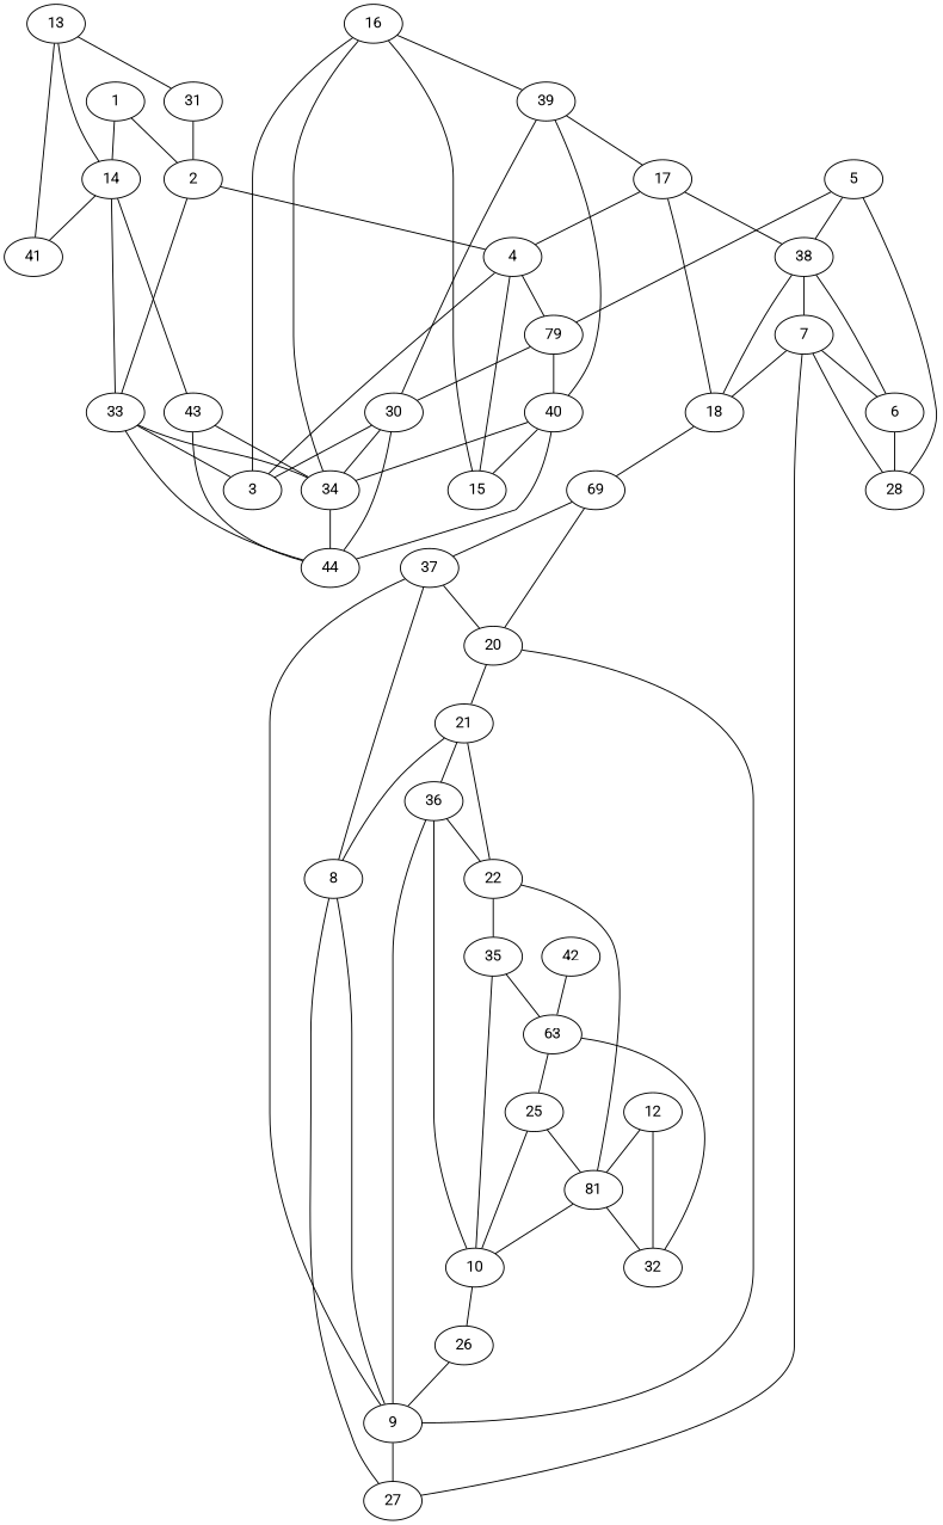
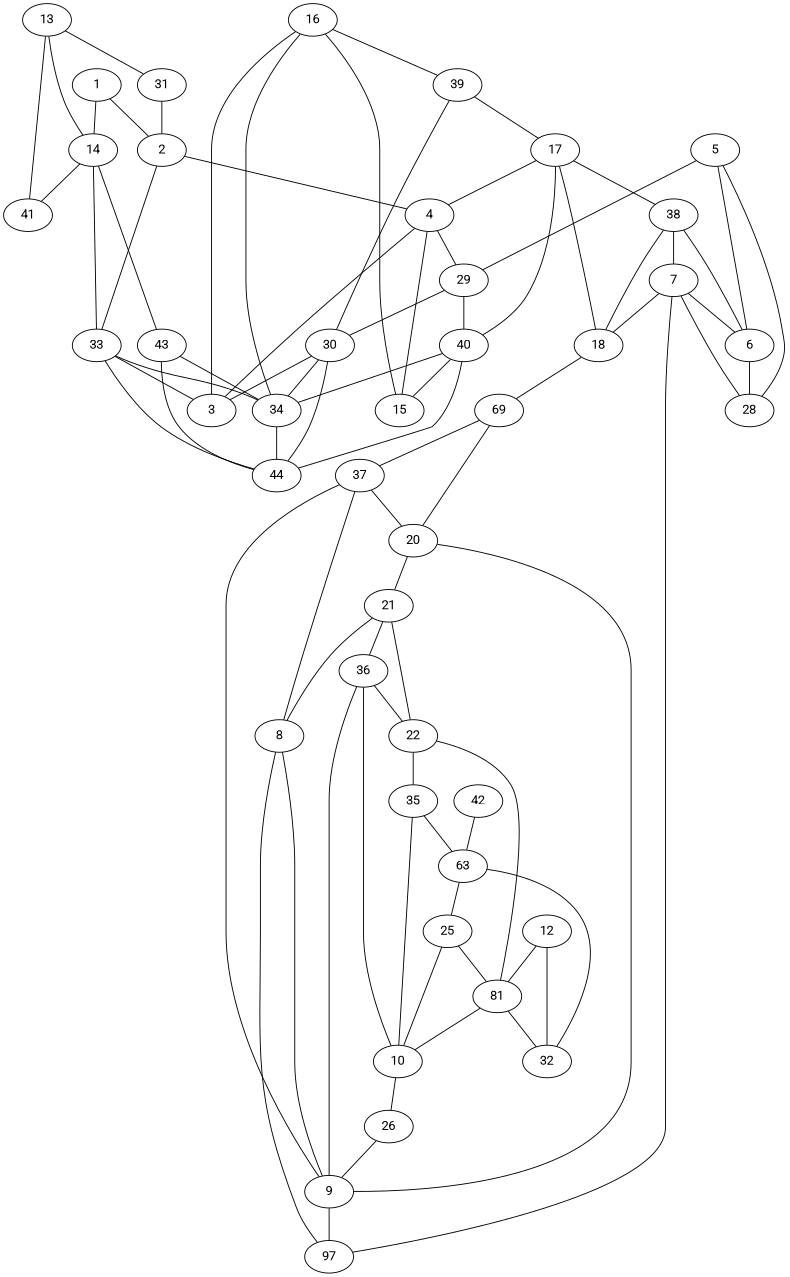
  graph {
    fontname=Roboto
    node [aaLength=3 fontname=Roboto sequence=MTDLKASSLRALK type=0]
    edge [distance0=4.0 fontname=Roboto frequency=1 type0=3]
    1 [aaLength=13]
    2 [aaLength=12 sequence=DTDEKVIALCHQ]
    14 [aaLength=12 sequence=DTDEKVIALCHQ]
    4 [aaLength=12 sequence=RFIPIARKTLKE]
    33 [aaLength=2 sequence=AK type=1]
    41 [aaLength=4 sequence=LMDL type=1]
    43 [aaLength=2 sequence=AK type=1]
    3 [sequence=IYP]
    15 [sequence=IYP]
-   29 [aaLength=6 sequence=IRIATV type=1 label=79]
+   29 [aaLength=6 sequence=IRIATV type=1]
    34 [aaLength=2 sequence=VG type=1]
    44 [aaLength=2 sequence=VG type=1]
    31 [aaLength=4 sequence=LMDL type=1]
    30 [sequence=AAI type=1]
    40 [sequence=AAI type=1]
    5 [aaLength=16 sequence=DDIDIALAETRAAIAY]
    6 [aaLength=7 sequence=FPYRALM]
    28 [aaLength=5 sequence=DEVDV type=1]
    38 [aaLength=5 sequence=DEVDV type=1]
    7 [aaLength=18 sequence=NEQVGFDLVKACKEACAA]
    18 [aaLength=7 sequence=FPYRALM]
-   27 [aaLength=5 sequence=VLLKV type=1]
+   27 [aaLength=5 sequence=VLLKV type=1 label=97]
    n23 [aaLength=18 label=69 sequence=NEQVGFDLVKACKEACAA]
    8 [aaLength=6 sequence=IETGEL]
    37 [aaLength=5 sequence=VLLKV type=1]
    20 [aaLength=6 sequence=IETGEL]
    9 [aaLength=15 sequence=KDEALIRKASEISIK]
    21 [aaLength=15 sequence=KDEALIRKASEISIK]
    10 [aaLength=16 sequence=ATPESARIMMEVIRDM]
    26 [sequence=DFI type=1]
    36 [sequence=DFI type=1]
    22 [aaLength=16 sequence=ATPESARIMMEVIRDM]
    35 [sequence=VGF type=1]
    n34 [aaLength=17 label=81 sequence=RTAEDAQKYLAIADELF]
    32 [sequence=RFG type=1]
    n36 [aaLength=17 label=63 sequence=RTAEDAQKYLAIADELF]
    25 [sequence=VGF type=1]
    12 [aaLength=10 sequence=SLLASLLKAL]
    42 [sequence=RFG type=1]
    13 [aaLength=13]
    16 [aaLength=12 sequence=RFIPIARKTLKE]
    39 [aaLength=6 sequence=IRIATV type=1]
    17 [aaLength=16 sequence=DDIDIALAETRAAIAY]
    1 -- 2 [distance0=23.38791 type0=1]
    1 -- 14 [distance0=39.23189]
    2 -- 4 [distance0=28.60348]
    2 -- 33 [distance0=0.0 type0=5]
    14 -- 33 [distance0=16.81679]
    14 -- 41 [distance0=15.4533 type0=2]
    14 -- 43 [distance0=0.0 type0=5]
    4 -- 3 [distance0=11.78211 type0=1]
    4 -- 15 [distance0=17.22817 type0=2]
    4 -- 29 [distance0=5.0 type0=4]
    33 -- 3 [distance0=27.78648 type0=2]
    33 -- 34 [distance1=2.0 frequency=2 type0=2 type1=4]
    33 -- 44
    43 -- 34 [type0=2]
    43 -- 44 [distance1=2.0 frequency=2 type1=4]
    29 -- 30 [distance0=24.0 type0=2]
    29 -- 40 [distance0=24.0]
    34 -- 44 [distance0=0.0 type0=1]
    44 -- 30 [type0=2]
    31 -- 2 [distance0=6.0 type0=4]
    30 -- 3 [distance0=1.0 type0=4]
    30 -- 34 [type0=2]
    40 -- 15 [distance0=1.0 type0=4]
    40 -- 34 [type0=2]
    40 -- 44
    5 -- 29 [distance0=28.53827]
-   5 -- 38 [distance0=28.25909 type0=2]
+   5 -- 6 [distance0=28.25909 type0=2]
    5 -- 28 [distance0=2.0 type0=4]
    6 -- 28 [distance0=12.44342 type0=1]
    6 -- 38 [distance0=12.44342 type0=2]
    28 -- 7 [distance0=30.59695]
    38 -- 7 [distance0=30.59695]
    38 -- 18 [distance0=1.0 type0=4]
    7 -- 6 [distance0=18.21278 type0=1]
    7 -- 18 [distance0=29.93476]
    7 -- 27 [distance0=2.0 type0=4]
    18 -- n23 [distance0=17.8101 distance1=2.0 frequency=2 type0=1 type1=4]
    27 -- 8 [distance0=18.80831 distance1=1.0 frequency=2 type0=2 type1=4]
    n23 -- 37 [distance0=2.0 type0=4]
    n23 -- 20 [distance0=32.98328]
    8 -- 9 [distance0=13.60453 distance1=0.0 frequency=2 type0=1 type1=5]
    37 -- 8 [distance0=18.80831 type0=2]
    37 -- 20 [distance0=1.0 type0=4]
    20 -- 9 [distance0=21.49292]
    20 -- 21 [distance0=13.73726 distance1=0.0 frequency=2 type0=1 type1=5]
    9 -- 27 [distance0=21.41216 type0=2]
    9 -- 37 [distance0=21.41216]
    21 -- 8 [distance0=27.73205]
    21 -- 36 [distance0=3.0 type0=4]
    10 -- 26 [distance0=26.45999 type0=2]
    10 -- 36 [distance0=26.45999]
    26 -- 9 [distance0=25.26818 type0=2]
    36 -- 9 [distance0=25.26818 type0=2]
    36 -- 22 [distance0=10.0 type0=4]
    22 -- 21 [distance0=31.83852 type0=2]
    22 -- 35 [distance0=5.0 type0=4]
    35 -- 10 [distance0=31.17902]
    35 -- n36 [distance0=22.87762 distance1=6.0 frequency=2 type0=2 type1=4]
    n34 -- 10 [distance0=32.89694]
    n34 -- 22 [distance0=32.74908 type0=2]
    n34 -- 32 [distance0=10.0 type0=4]
    32 -- n36 [distance0=34.22551]
    n36 -- 25 [distance0=22.87762 type0=2]
    25 -- 10 [distance0=31.17902]
    25 -- n34 [distance0=6.0 type0=4]
    12 -- n34 [distance0=33.60142 type0=2]
    12 -- 32 [distance0=42.96514]
    42 -- n36 [distance0=34.22551]
    13 -- 14 [distance0=23.16399]
    13 -- 41 [distance0=17.67799 distance1=0.0 frequency=2 type0=2 type1=5]
    13 -- 31 [distance0=17.67799 type0=1]
    16 -- 3 [distance0=17.55992 type0=2]
    16 -- 15 [distance0=11.77355 type0=1]
    16 -- 34 [distance0=19.55478]
    16 -- 39 [distance0=5.0 type0=4]
    39 -- 30 [distance0=24.0 type0=2]
-   39 -- 40 [distance0=24.0]
+   17 -- 40 [distance0=24.0]
    39 -- 17 [distance0=7.0 type0=4]
    17 -- 4 [distance0=31.45693]
    17 -- 38 [distance0=2.0 type0=4]
    17 -- 18 [distance0=27.70493 type0=2]
  }
